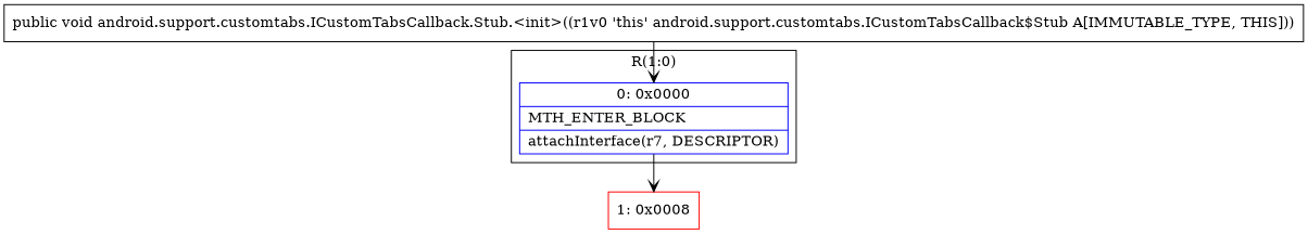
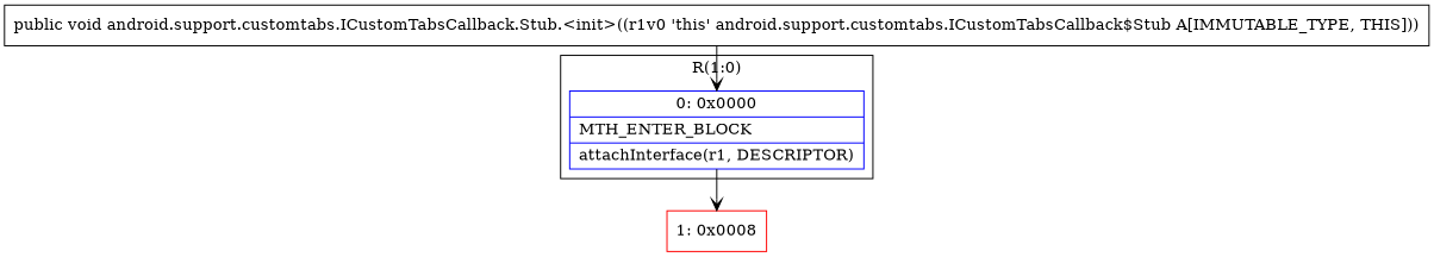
  digraph {
    node [shape=record]
    edge [arrowhead=vee]
-   n1 [color=blue label="{0\:\ 0x0000|MTH_ENTER_BLOCK\l|attachInterface(r7, DESCRIPTOR)\l}"]
+   n1 [color=blue label="{0\:\ 0x0000|MTH_ENTER_BLOCK\l|attachInterface(r1, DESCRIPTOR)\l}"]
    n2 [color=red label="{1\:\ 0x0008}"]
    n3 [label="{public void android.support.customtabs.ICustomTabsCallback.Stub.\<init\>((r1v0 'this' android.support.customtabs.ICustomTabsCallback$Stub A[IMMUTABLE_TYPE, THIS])) }"]
    subgraph cluster_1 {
      label="R(1:0)"
      n1
    }
    n1 -> n2
    n3 -> n1
  }
